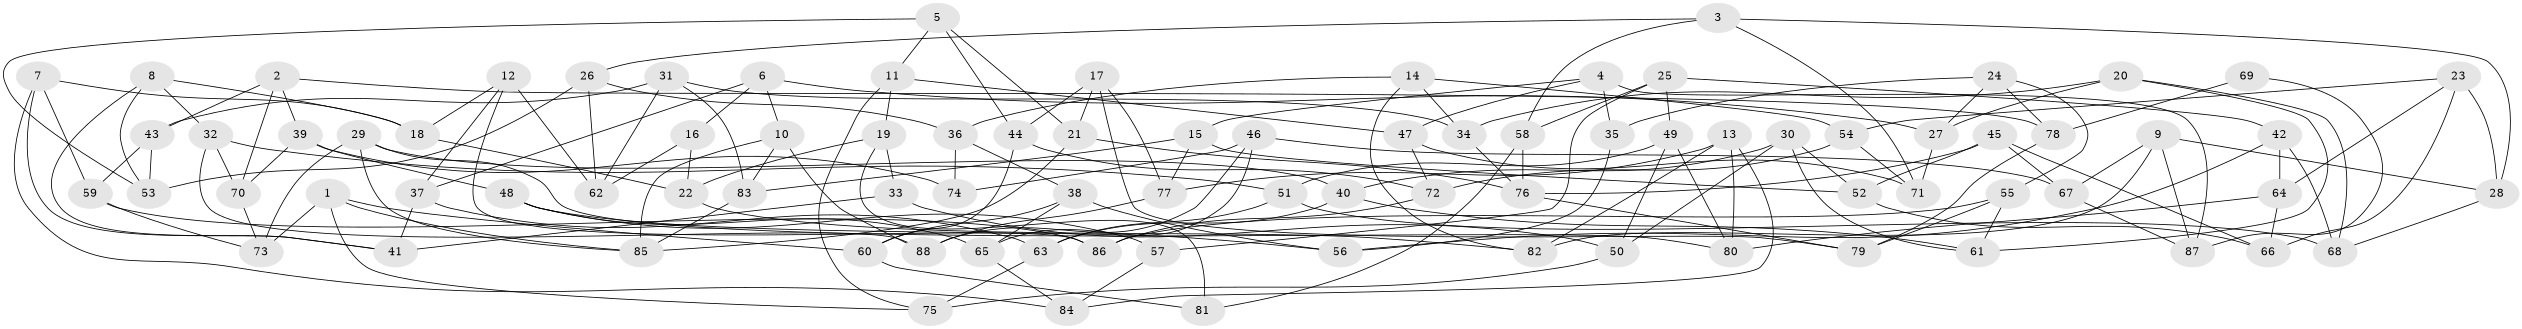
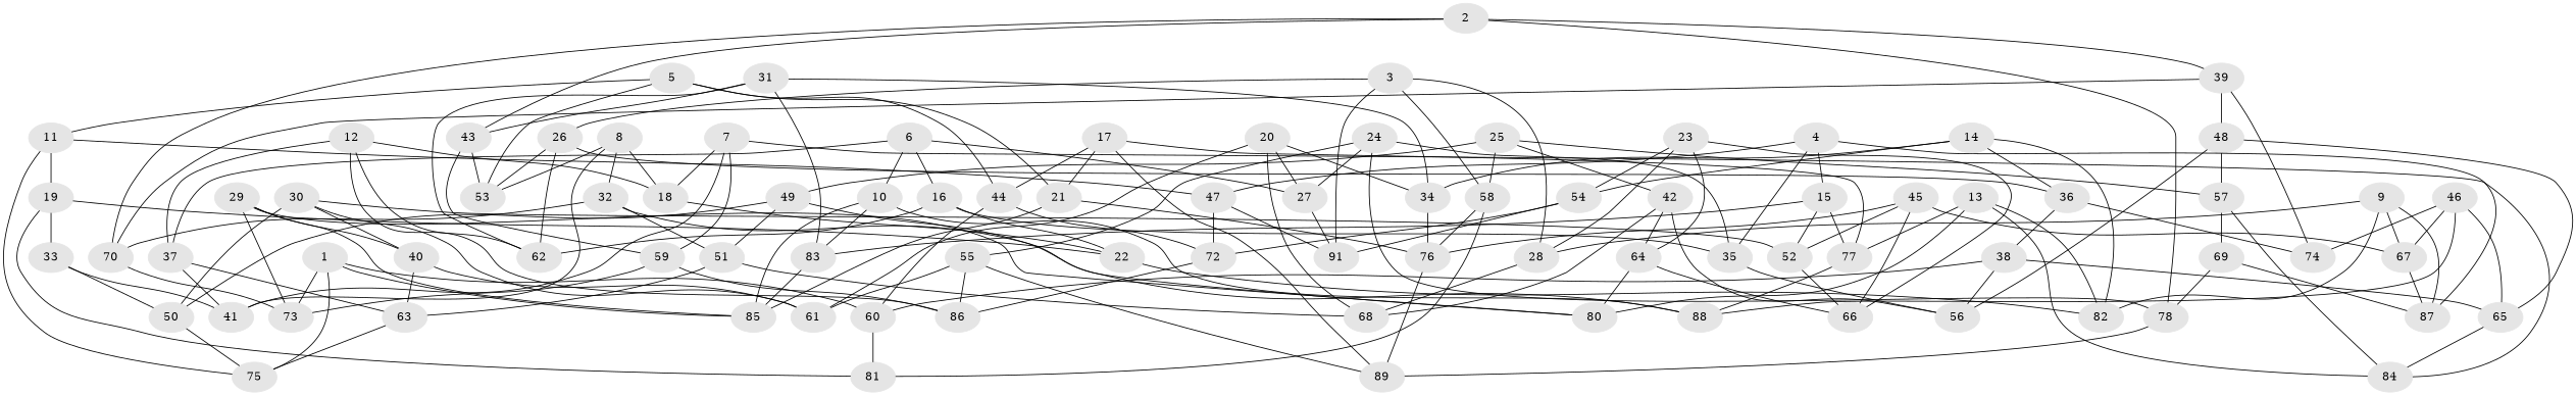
  graph {
    node [color=gray90 style=filled]
    1
    60
    73
    75
    85
    81
    2
    39
    43
    70
    78
    74
    48
    53
    59
-   79
+   79 [label=89]
    3
    26
    28
    58
-   71
+   71 [label=91]
    62
    36
    68
    76
    4
    15
    35
    47
    87
    83
    77
    52
    56
    72
    5
    11
    21
    44
    19
    6
    10
    16
    27
    37
    88
    22
    41
    63
    7
    18
    84
    86
    8
    32
    51
    9
    67
    82
    33
    12
    13
    80
    14
    34
    54
    38
    66
    17
    50
    20
    61
    23
    64
    24
    55
    25
    42
    49
    57
    69
    29
    40
    30
    31
    65
    45
    46
    1 -- 60
    1 -- 73
    1 -- 75
    1 -- 85
    60 -- 81
    2 -- 39
    2 -- 43
    2 -- 70
    2 -- 78
    39 -- 70
    39 -- 74
    39 -- 48
    43 -- 53
    43 -- 59
    70 -- 73
    78 -- 79
    48 -- 56
    48 -- 57
    48 -- 65
    59 -- 73
    59 -- 86
    3 -- 26
    3 -- 28
    3 -- 58
    3 -- 71
    26 -- 53
    26 -- 62
    26 -- 36
    28 -- 68
    58 -- 81
    58 -- 76
    36 -- 74
    36 -- 38
    76 -- 79
    4 -- 15
    4 -- 35
    4 -- 47
    4 -- 87
    15 -- 83
    15 -- 77
    15 -- 52
    35 -- 56
    47 -- 71
    47 -- 72
    83 -- 85
    77 -- 88
    52 -- 66
    72 -- 86
    5 -- 53
    5 -- 11
    5 -- 21
    5 -- 44
    11 -- 75
    11 -- 47
    11 -- 19
    21 -- 85
    21 -- 76
    44 -- 60
    44 -- 72
    19 -- 81
    19 -- 22
    19 -- 33
    6 -- 10
    6 -- 16
    6 -- 27
    6 -- 37
    10 -- 85
    10 -- 83
    10 -- 88
    16 -- 62
+   16 -- 35
    16 -- 22
    27 -- 71
    37 -- 41
    37 -- 63
    22 -- 82
    63 -- 75
    7 -- 59
    7 -- 41
    7 -- 18
    7 -- 84
    18 -- 22
    8 -- 53
    8 -- 41
    8 -- 18
    8 -- 32
    32 -- 70
    32 -- 88
    32 -- 51
    51 -- 68
    51 -- 63
    9 -- 28
    9 -- 87
    9 -- 67
    9 -- 82
    67 -- 87
    33 -- 41
    33 -- 50
    12 -- 62
    12 -- 37
    12 -- 18
    12 -- 86
    13 -- 77
    13 -- 84
    13 -- 82
    13 -- 80
    14 -- 36
    14 -- 82
    14 -- 34
    14 -- 54
    34 -- 76
    54 -- 71
    54 -- 72
    38 -- 60
    38 -- 56
    38 -- 65
    17 -- 79
    17 -- 77
    17 -- 21
    17 -- 44
    50 -- 75
    20 -- 68
    20 -- 27
    20 -- 34
    20 -- 61
    23 -- 28
    23 -- 54
    23 -- 66
    23 -- 64
    64 -- 80
    64 -- 66
    24 -- 78
    24 -- 35
    24 -- 27
    24 -- 55
    55 -- 79
    55 -- 86
    55 -- 61
    25 -- 58
    25 -- 42
    25 -- 49
    25 -- 57
    42 -- 68
    42 -- 56
    42 -- 64
    49 -- 51
    49 -- 80
    49 -- 50
    57 -- 84
+   57 -- 69
    69 -- 78
    69 -- 87
    29 -- 73
    29 -- 85
    29 -- 80
    29 -- 40
    40 -- 63
    40 -- 61
    30 -- 52
    30 -- 50
    30 -- 61
    30 -- 40
    31 -- 43
    31 -- 62
    31 -- 83
    31 -- 34
    65 -- 84
    45 -- 76
    45 -- 52
    45 -- 67
    45 -- 66
    46 -- 74
    46 -- 88
    46 -- 67
    46 -- 65
  }
